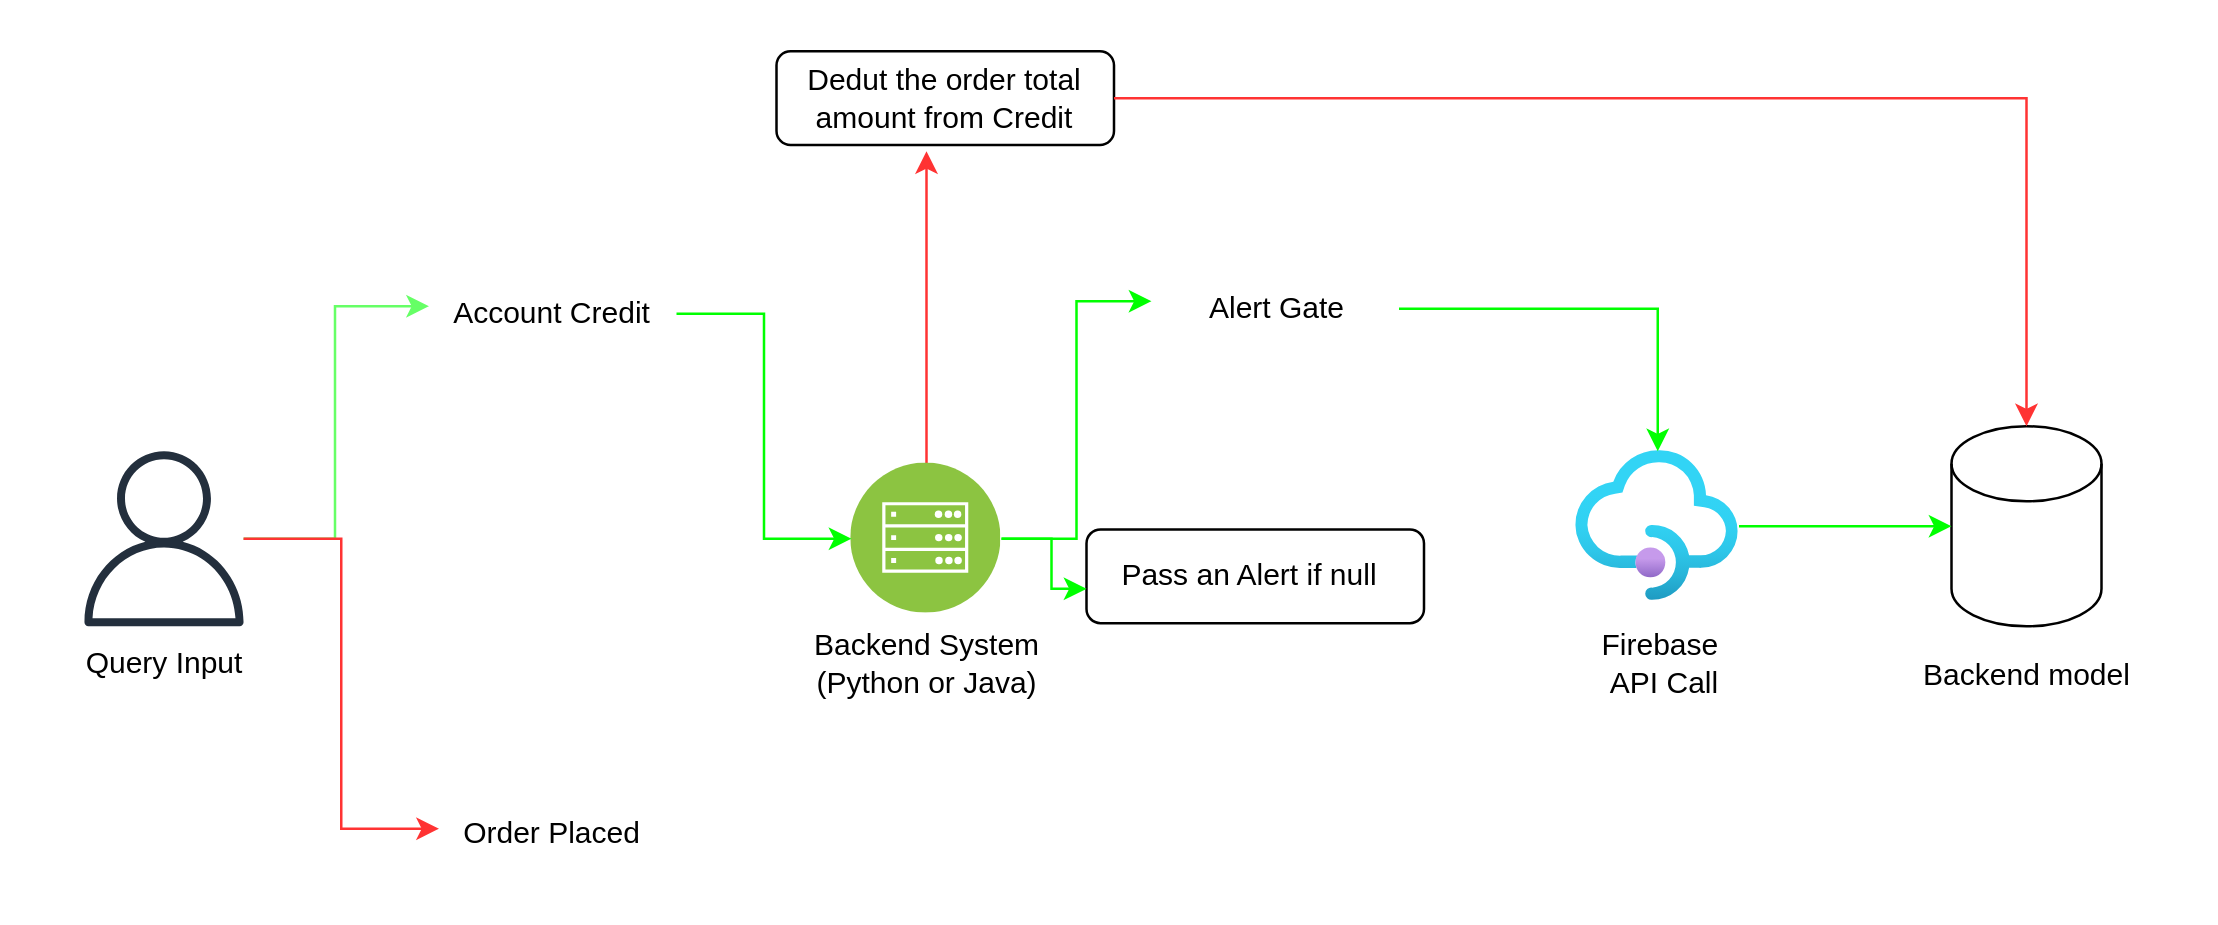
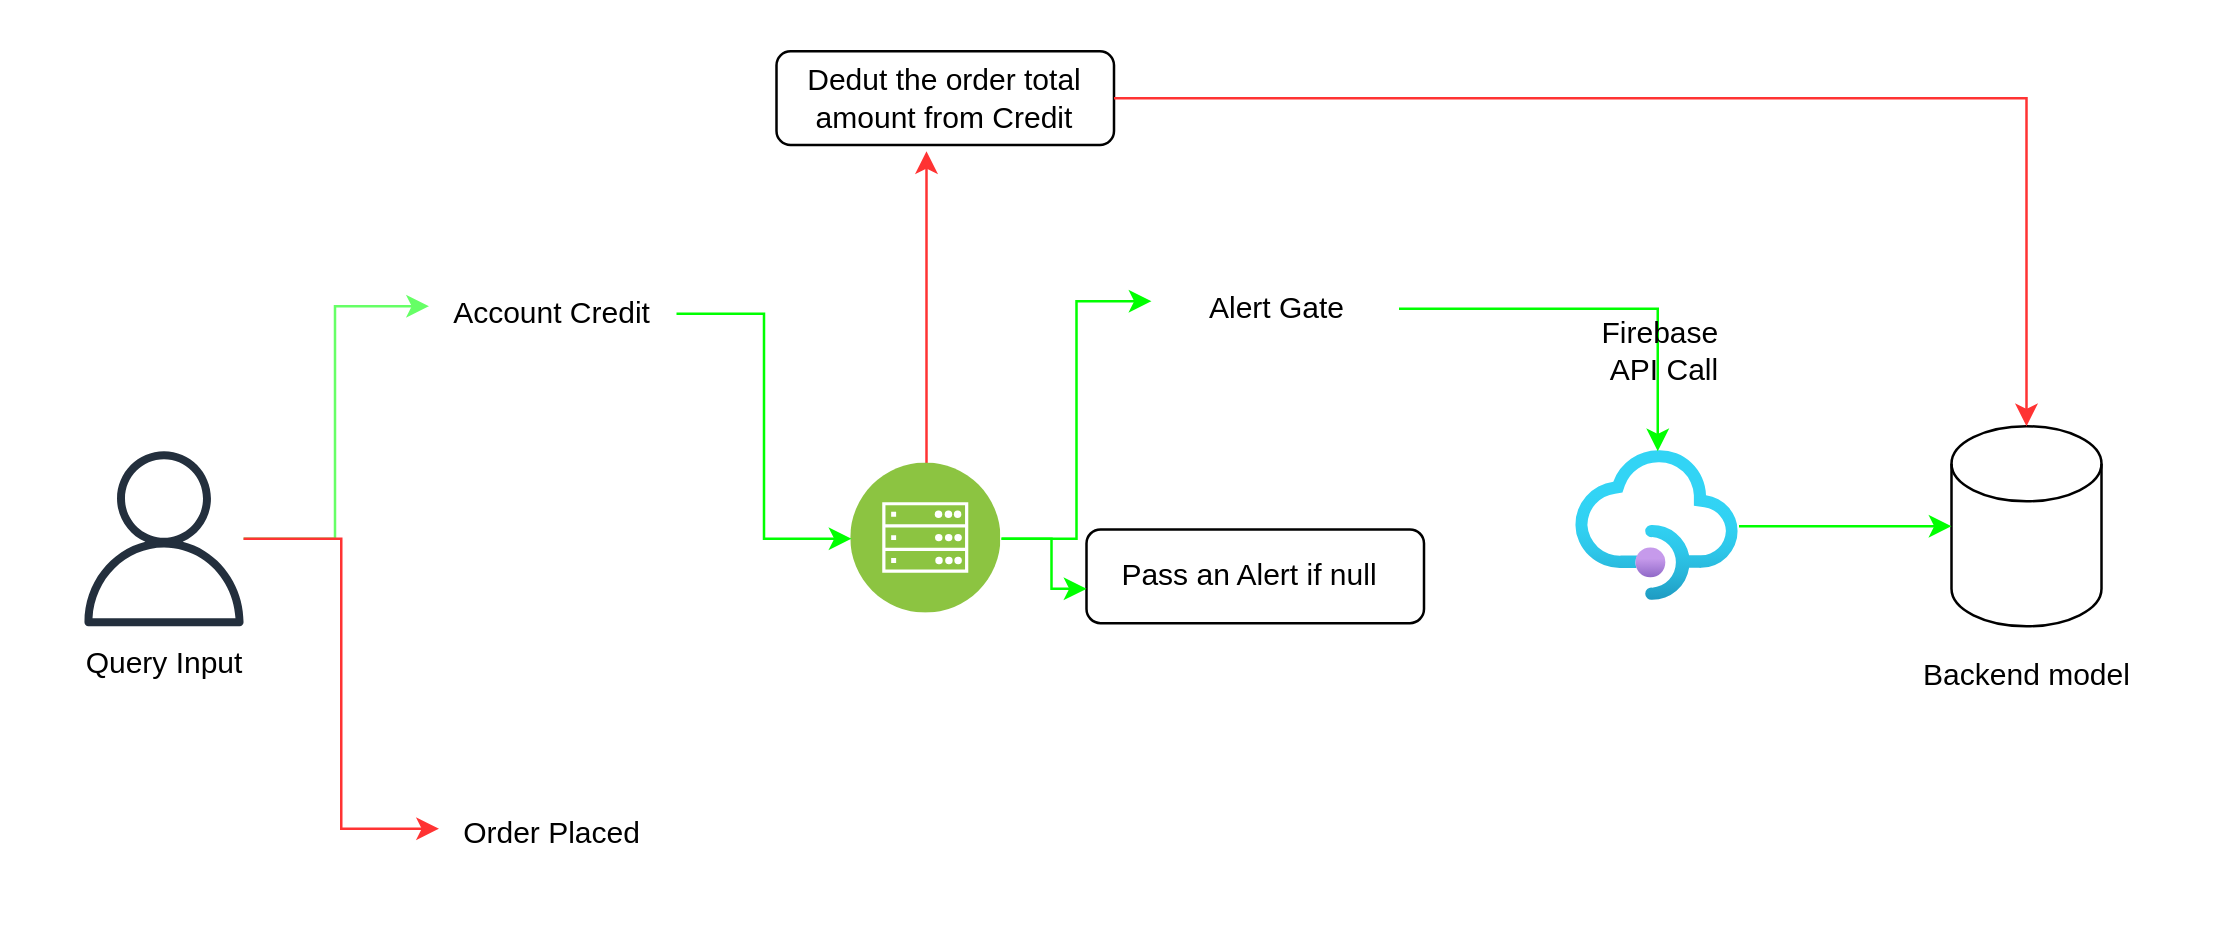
  <mxCell id="0" />
  <mxCell id="1" parent="0" />
  <mxCell id="2" value="" style="sketch=0;outlineConnect=0;fontColor=#232F3E;gradientColor=none;fillColor=#232F3D;strokeColor=none;dashed=0;verticalLabelPosition=bottom;verticalAlign=top;align=center;html=1;fontSize=12;fontStyle=0;aspect=fixed;pointerEvents=1;shape=mxgraph.aws4.user;" vertex="1" parent="1"><mxGeometry x="30" y="180" width="70" height="70" as="geometry" /></mxCell>
  <mxCell id="3" value="" style="shape=cylinder3;whiteSpace=wrap;html=1;boundedLbl=1;backgroundOutline=1;size=15;" vertex="1" parent="1"><mxGeometry x="780" y="170" width="60" height="80" as="geometry" /></mxCell>
  <mxCell id="4" value="" style="image;aspect=fixed;html=1;points=[];align=center;fontSize=12;image=img/lib/azure2/app_services/API_Management_Services.svg;" vertex="1" parent="1"><mxGeometry x="630" y="180" width="65" height="60" as="geometry" /></mxCell>
  <mxCell id="5" style="edgeStyle=orthogonalEdgeStyle;rounded=0;orthogonalLoop=1;jettySize=auto;html=1;strokeColor=#FF3333;" edge="1" parent="1" source="6"><mxGeometry relative="1" as="geometry"><mxPoint x="370" y="60" as="targetPoint" /></mxGeometry></mxCell>
  <mxCell id="6" value="" style="image;aspect=fixed;perimeter=ellipsePerimeter;html=1;align=center;shadow=0;dashed=0;fontColor=#4277BB;labelBackgroundColor=default;fontSize=12;spacingTop=3;image=img/lib/ibm/infrastructure/mobile_backend.svg;" vertex="1" parent="1"><mxGeometry x="340" y="185" width="60" height="60" as="geometry" /></mxCell>
  <mxCell id="7" style="edgeStyle=orthogonalEdgeStyle;rounded=0;orthogonalLoop=1;jettySize=auto;html=1;entryX=0;entryY=0.5;entryDx=0;entryDy=0;strokeColor=#00FF00;" edge="1" parent="1" source="8" target="6"><mxGeometry relative="1" as="geometry" /></mxCell>
  <mxCell id="8" value="Account Credit" style="text;html=1;align=center;verticalAlign=middle;resizable=0;points=[];autosize=1;strokeColor=none;fillColor=none;" vertex="1" parent="1"><mxGeometry x="170" y="110" width="100" height="30" as="geometry" /></mxCell>
  <mxCell id="9" style="edgeStyle=orthogonalEdgeStyle;rounded=0;orthogonalLoop=1;jettySize=auto;html=1;entryX=0.01;entryY=0.4;entryDx=0;entryDy=0;entryPerimeter=0;fillColor=#FFFF66;strokeColor=#66FF66;" edge="1" parent="1" source="2" target="8"><mxGeometry relative="1" as="geometry" /></mxCell>
- <mxCell id="10" value="Backend System&lt;div&gt;(Python or Java)&lt;/div&gt;" style="text;html=1;align=center;verticalAlign=middle;resizable=0;points=[];autosize=1;strokeColor=none;fillColor=none;" vertex="1" parent="1"><mxGeometry x="315" y="245" width="110" height="40" as="geometry" /></mxCell>
  <mxCell id="11" style="edgeStyle=orthogonalEdgeStyle;rounded=0;orthogonalLoop=1;jettySize=auto;html=1;strokeColor=#00FF00;exitX=0.99;exitY=0.5;exitDx=0;exitDy=0;exitPerimeter=0;" edge="1" parent="1" source="12" target="4"><mxGeometry relative="1" as="geometry"><mxPoint x="600" y="118" as="sourcePoint" /></mxGeometry></mxCell>
  <mxCell id="12" value="Alert Gate" style="text;html=1;align=center;verticalAlign=middle;resizable=0;points=[];autosize=1;strokeColor=none;fillColor=none;" vertex="1" parent="1"><mxGeometry x="460" y="108" width="100" height="30" as="geometry" /></mxCell>
  <mxCell id="13" style="edgeStyle=orthogonalEdgeStyle;rounded=0;orthogonalLoop=1;jettySize=auto;html=1;entryX=0;entryY=0.4;entryDx=0;entryDy=0;entryPerimeter=0;strokeColor=#00FF00;" edge="1" parent="1" source="6" target="12"><mxGeometry relative="1" as="geometry" /></mxCell>
- <mxCell id="14" value="Firebase&amp;nbsp;&lt;div&gt;API Call&lt;/div&gt;" style="text;html=1;align=center;verticalAlign=middle;resizable=0;points=[];autosize=1;strokeColor=none;fillColor=none;" vertex="1" parent="1"><mxGeometry x="630" y="245" width="70" height="40" as="geometry" /></mxCell>
+ <mxCell id="14" value="Firebase&amp;nbsp;&lt;div&gt;API Call&lt;/div&gt;" style="text;html=1;align=center;verticalAlign=middle;resizable=0;points=[];autosize=1;strokeColor=none;fillColor=none;" vertex="1" parent="1"><mxGeometry x="630" y="120" width="70" height="40" as="geometry" /></mxCell>
  <mxCell id="15" value="Query Input" style="text;html=1;align=center;verticalAlign=middle;resizable=0;points=[];autosize=1;strokeColor=none;fillColor=none;" vertex="1" parent="1"><mxGeometry y="250" width="90" height="30" as="geometry" x="20" /></mxCell>
  <mxCell id="16" value="Backend model" style="text;html=1;align=center;verticalAlign=middle;resizable=0;points=[];autosize=1;strokeColor=none;fillColor=none;" vertex="1" parent="1"><mxGeometry x="755" y="255" width="110" height="30" as="geometry" /></mxCell>
  <mxCell id="17" style="edgeStyle=orthogonalEdgeStyle;rounded=0;orthogonalLoop=1;jettySize=auto;html=1;entryX=0;entryY=0.5;entryDx=0;entryDy=0;entryPerimeter=0;strokeColor=#00FF00;" edge="1" parent="1" source="4" target="3"><mxGeometry relative="1" as="geometry" /></mxCell>
  <mxCell id="18" value="" style="rounded=1;whiteSpace=wrap;html=1;" vertex="1" parent="1"><mxGeometry x="434" y="211.25" width="135" height="37.5" as="geometry" /></mxCell>
  <mxCell id="19" value="Pass an Alert if null" style="text;html=1;align=center;verticalAlign=middle;resizable=0;points=[];autosize=1;strokeColor=none;fillColor=none;" vertex="1" parent="1"><mxGeometry x="434" y="215" width="130" height="30" as="geometry" /></mxCell>
  <mxCell id="20" style="edgeStyle=orthogonalEdgeStyle;rounded=0;orthogonalLoop=1;jettySize=auto;html=1;entryX=0;entryY=0.667;entryDx=0;entryDy=0;entryPerimeter=0;strokeColor=#00FF00;" edge="1" parent="1" source="6" target="19"><mxGeometry relative="1" as="geometry" /></mxCell>
  <mxCell id="21" value="Order Placed" style="text;html=1;align=center;verticalAlign=middle;resizable=0;points=[];autosize=1;strokeColor=none;fillColor=none;" vertex="1" parent="1"><mxGeometry x="175" y="318" width="90" height="30" as="geometry" /></mxCell>
  <mxCell id="22" style="edgeStyle=orthogonalEdgeStyle;rounded=0;orthogonalLoop=1;jettySize=auto;html=1;entryX=0;entryY=0.433;entryDx=0;entryDy=0;entryPerimeter=0;strokeColor=#FF3333;" edge="1" parent="1" source="2" target="21"><mxGeometry relative="1" as="geometry" /></mxCell>
  <mxCell id="23" value="Dedut the order total amount from Credit" style="rounded=1;whiteSpace=wrap;html=1;" vertex="1" parent="1"><mxGeometry x="310" y="20" width="135" height="37.5" as="geometry" /></mxCell>
  <mxCell id="24" style="edgeStyle=orthogonalEdgeStyle;rounded=0;orthogonalLoop=1;jettySize=auto;html=1;entryX=0.5;entryY=0;entryDx=0;entryDy=0;entryPerimeter=0;strokeColor=#FF3333;" edge="1" parent="1" source="23" target="3"><mxGeometry relative="1" as="geometry" /></mxCell>
